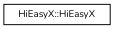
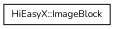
  digraph {
    rankdir=LR
    fontname=Nunito
-   n1 [color=black fillcolor=white fontname=Nunito fontsize=10 height=0.2 label="HiEasyX::HiEasyX" shape=record style=filled width=0.4]
+   n1 [color=black fillcolor=white fontname=Nunito fontsize=10 height=0.2 label="HiEasyX::ImageBlock" shape=record style=filled width=0.4]
  }
